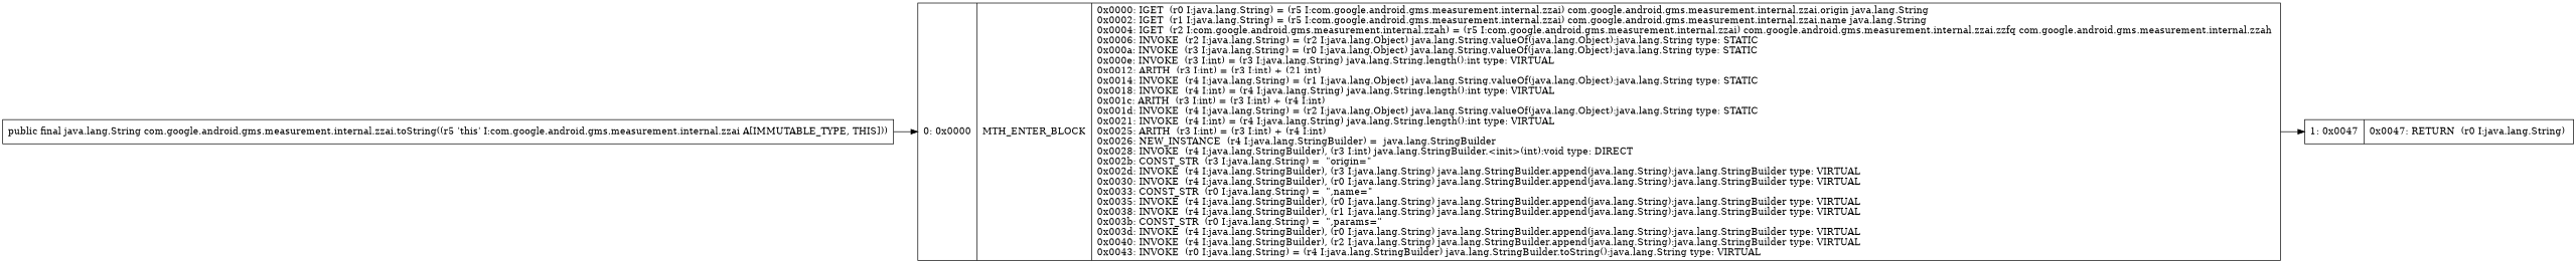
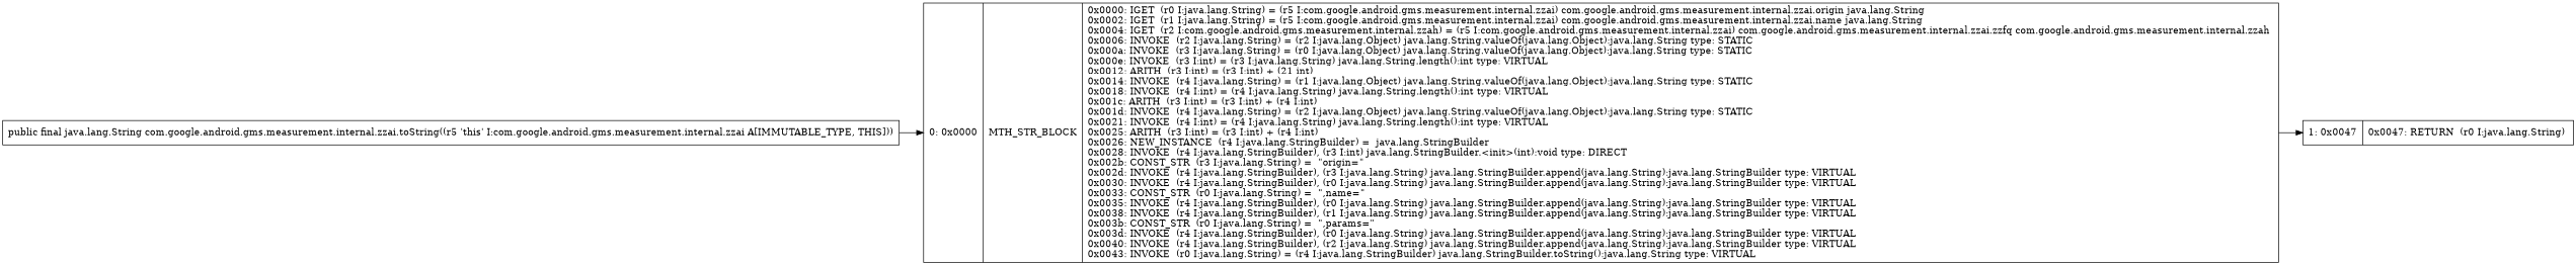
  digraph {
    rankdir=LR
    node [shape=record]
-   n1 [label="{0\:\ 0x0000|MTH_ENTER_BLOCK\l|0x0000: IGET  (r0 I:java.lang.String) = (r5 I:com.google.android.gms.measurement.internal.zzai) com.google.android.gms.measurement.internal.zzai.origin java.lang.String \l0x0002: IGET  (r1 I:java.lang.String) = (r5 I:com.google.android.gms.measurement.internal.zzai) com.google.android.gms.measurement.internal.zzai.name java.lang.String \l0x0004: IGET  (r2 I:com.google.android.gms.measurement.internal.zzah) = (r5 I:com.google.android.gms.measurement.internal.zzai) com.google.android.gms.measurement.internal.zzai.zzfq com.google.android.gms.measurement.internal.zzah \l0x0006: INVOKE  (r2 I:java.lang.String) = (r2 I:java.lang.Object) java.lang.String.valueOf(java.lang.Object):java.lang.String type: STATIC \l0x000a: INVOKE  (r3 I:java.lang.String) = (r0 I:java.lang.Object) java.lang.String.valueOf(java.lang.Object):java.lang.String type: STATIC \l0x000e: INVOKE  (r3 I:int) = (r3 I:java.lang.String) java.lang.String.length():int type: VIRTUAL \l0x0012: ARITH  (r3 I:int) = (r3 I:int) + (21 int) \l0x0014: INVOKE  (r4 I:java.lang.String) = (r1 I:java.lang.Object) java.lang.String.valueOf(java.lang.Object):java.lang.String type: STATIC \l0x0018: INVOKE  (r4 I:int) = (r4 I:java.lang.String) java.lang.String.length():int type: VIRTUAL \l0x001c: ARITH  (r3 I:int) = (r3 I:int) + (r4 I:int) \l0x001d: INVOKE  (r4 I:java.lang.String) = (r2 I:java.lang.Object) java.lang.String.valueOf(java.lang.Object):java.lang.String type: STATIC \l0x0021: INVOKE  (r4 I:int) = (r4 I:java.lang.String) java.lang.String.length():int type: VIRTUAL \l0x0025: ARITH  (r3 I:int) = (r3 I:int) + (r4 I:int) \l0x0026: NEW_INSTANCE  (r4 I:java.lang.StringBuilder) =  java.lang.StringBuilder \l0x0028: INVOKE  (r4 I:java.lang.StringBuilder), (r3 I:int) java.lang.StringBuilder.\<init\>(int):void type: DIRECT \l0x002b: CONST_STR  (r3 I:java.lang.String) =  \"origin=\" \l0x002d: INVOKE  (r4 I:java.lang.StringBuilder), (r3 I:java.lang.String) java.lang.StringBuilder.append(java.lang.String):java.lang.StringBuilder type: VIRTUAL \l0x0030: INVOKE  (r4 I:java.lang.StringBuilder), (r0 I:java.lang.String) java.lang.StringBuilder.append(java.lang.String):java.lang.StringBuilder type: VIRTUAL \l0x0033: CONST_STR  (r0 I:java.lang.String) =  \",name=\" \l0x0035: INVOKE  (r4 I:java.lang.StringBuilder), (r0 I:java.lang.String) java.lang.StringBuilder.append(java.lang.String):java.lang.StringBuilder type: VIRTUAL \l0x0038: INVOKE  (r4 I:java.lang.StringBuilder), (r1 I:java.lang.String) java.lang.StringBuilder.append(java.lang.String):java.lang.StringBuilder type: VIRTUAL \l0x003b: CONST_STR  (r0 I:java.lang.String) =  \",params=\" \l0x003d: INVOKE  (r4 I:java.lang.StringBuilder), (r0 I:java.lang.String) java.lang.StringBuilder.append(java.lang.String):java.lang.StringBuilder type: VIRTUAL \l0x0040: INVOKE  (r4 I:java.lang.StringBuilder), (r2 I:java.lang.String) java.lang.StringBuilder.append(java.lang.String):java.lang.StringBuilder type: VIRTUAL \l0x0043: INVOKE  (r0 I:java.lang.String) = (r4 I:java.lang.StringBuilder) java.lang.StringBuilder.toString():java.lang.String type: VIRTUAL \l}"]
+   n1 [label="{0\:\ 0x0000|MTH_STR_BLOCK\l|0x0000: IGET  (r0 I:java.lang.String) = (r5 I:com.google.android.gms.measurement.internal.zzai) com.google.android.gms.measurement.internal.zzai.origin java.lang.String \l0x0002: IGET  (r1 I:java.lang.String) = (r5 I:com.google.android.gms.measurement.internal.zzai) com.google.android.gms.measurement.internal.zzai.name java.lang.String \l0x0004: IGET  (r2 I:com.google.android.gms.measurement.internal.zzah) = (r5 I:com.google.android.gms.measurement.internal.zzai) com.google.android.gms.measurement.internal.zzai.zzfq com.google.android.gms.measurement.internal.zzah \l0x0006: INVOKE  (r2 I:java.lang.String) = (r2 I:java.lang.Object) java.lang.String.valueOf(java.lang.Object):java.lang.String type: STATIC \l0x000a: INVOKE  (r3 I:java.lang.String) = (r0 I:java.lang.Object) java.lang.String.valueOf(java.lang.Object):java.lang.String type: STATIC \l0x000e: INVOKE  (r3 I:int) = (r3 I:java.lang.String) java.lang.String.length():int type: VIRTUAL \l0x0012: ARITH  (r3 I:int) = (r3 I:int) + (21 int) \l0x0014: INVOKE  (r4 I:java.lang.String) = (r1 I:java.lang.Object) java.lang.String.valueOf(java.lang.Object):java.lang.String type: STATIC \l0x0018: INVOKE  (r4 I:int) = (r4 I:java.lang.String) java.lang.String.length():int type: VIRTUAL \l0x001c: ARITH  (r3 I:int) = (r3 I:int) + (r4 I:int) \l0x001d: INVOKE  (r4 I:java.lang.String) = (r2 I:java.lang.Object) java.lang.String.valueOf(java.lang.Object):java.lang.String type: STATIC \l0x0021: INVOKE  (r4 I:int) = (r4 I:java.lang.String) java.lang.String.length():int type: VIRTUAL \l0x0025: ARITH  (r3 I:int) = (r3 I:int) + (r4 I:int) \l0x0026: NEW_INSTANCE  (r4 I:java.lang.StringBuilder) =  java.lang.StringBuilder \l0x0028: INVOKE  (r4 I:java.lang.StringBuilder), (r3 I:int) java.lang.StringBuilder.\<init\>(int):void type: DIRECT \l0x002b: CONST_STR  (r3 I:java.lang.String) =  \"origin=\" \l0x002d: INVOKE  (r4 I:java.lang.StringBuilder), (r3 I:java.lang.String) java.lang.StringBuilder.append(java.lang.String):java.lang.StringBuilder type: VIRTUAL \l0x0030: INVOKE  (r4 I:java.lang.StringBuilder), (r0 I:java.lang.String) java.lang.StringBuilder.append(java.lang.String):java.lang.StringBuilder type: VIRTUAL \l0x0033: CONST_STR  (r0 I:java.lang.String) =  \",name=\" \l0x0035: INVOKE  (r4 I:java.lang.StringBuilder), (r0 I:java.lang.String) java.lang.StringBuilder.append(java.lang.String):java.lang.StringBuilder type: VIRTUAL \l0x0038: INVOKE  (r4 I:java.lang.StringBuilder), (r1 I:java.lang.String) java.lang.StringBuilder.append(java.lang.String):java.lang.StringBuilder type: VIRTUAL \l0x003b: CONST_STR  (r0 I:java.lang.String) =  \",params=\" \l0x003d: INVOKE  (r4 I:java.lang.StringBuilder), (r0 I:java.lang.String) java.lang.StringBuilder.append(java.lang.String):java.lang.StringBuilder type: VIRTUAL \l0x0040: INVOKE  (r4 I:java.lang.StringBuilder), (r2 I:java.lang.String) java.lang.StringBuilder.append(java.lang.String):java.lang.StringBuilder type: VIRTUAL \l0x0043: INVOKE  (r0 I:java.lang.String) = (r4 I:java.lang.StringBuilder) java.lang.StringBuilder.toString():java.lang.String type: VIRTUAL \l}"]
    n2 [label="{1\:\ 0x0047|0x0047: RETURN  (r0 I:java.lang.String) \l}"]
    n3 [label="{public final java.lang.String com.google.android.gms.measurement.internal.zzai.toString((r5 'this' I:com.google.android.gms.measurement.internal.zzai A[IMMUTABLE_TYPE, THIS])) }"]
    n1 -> n2
    n3 -> n1
  }
